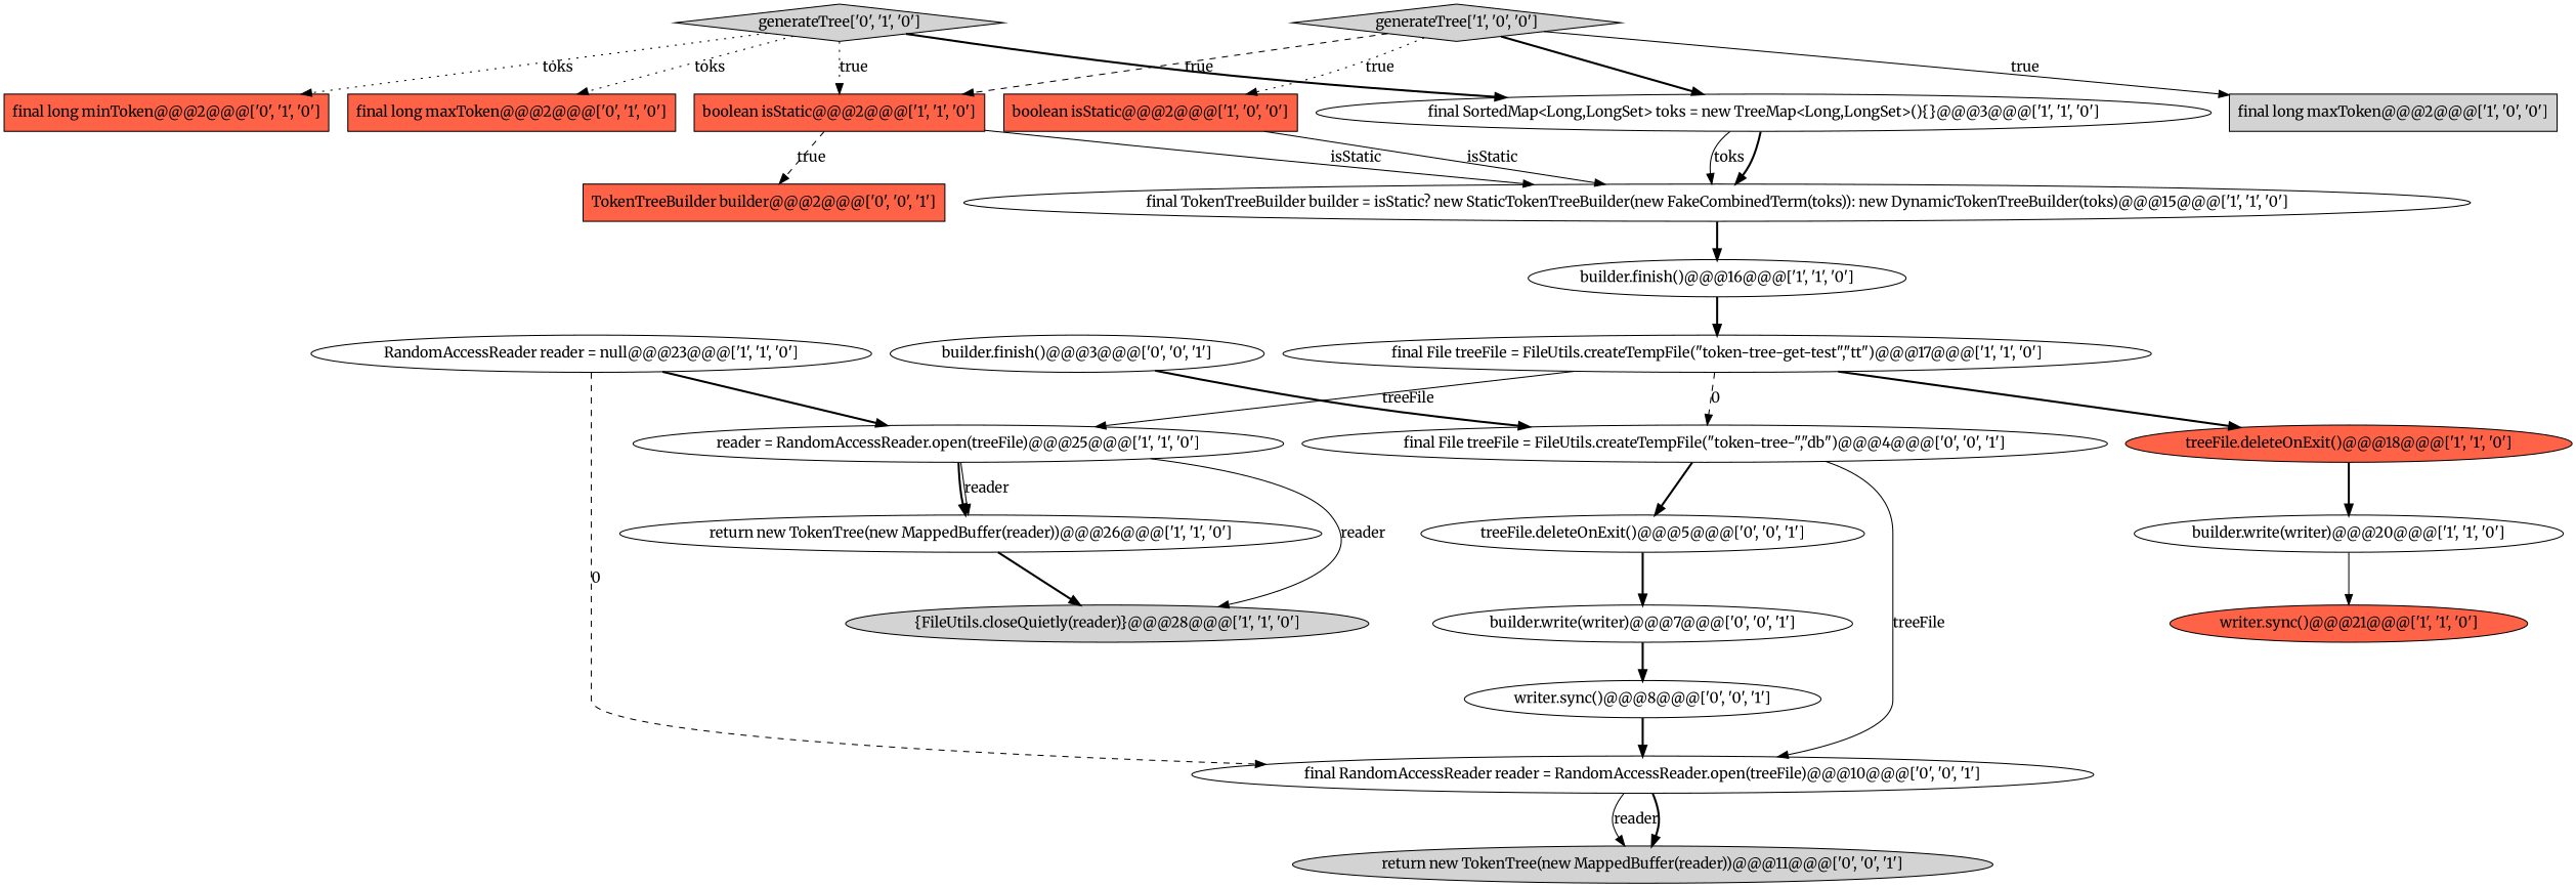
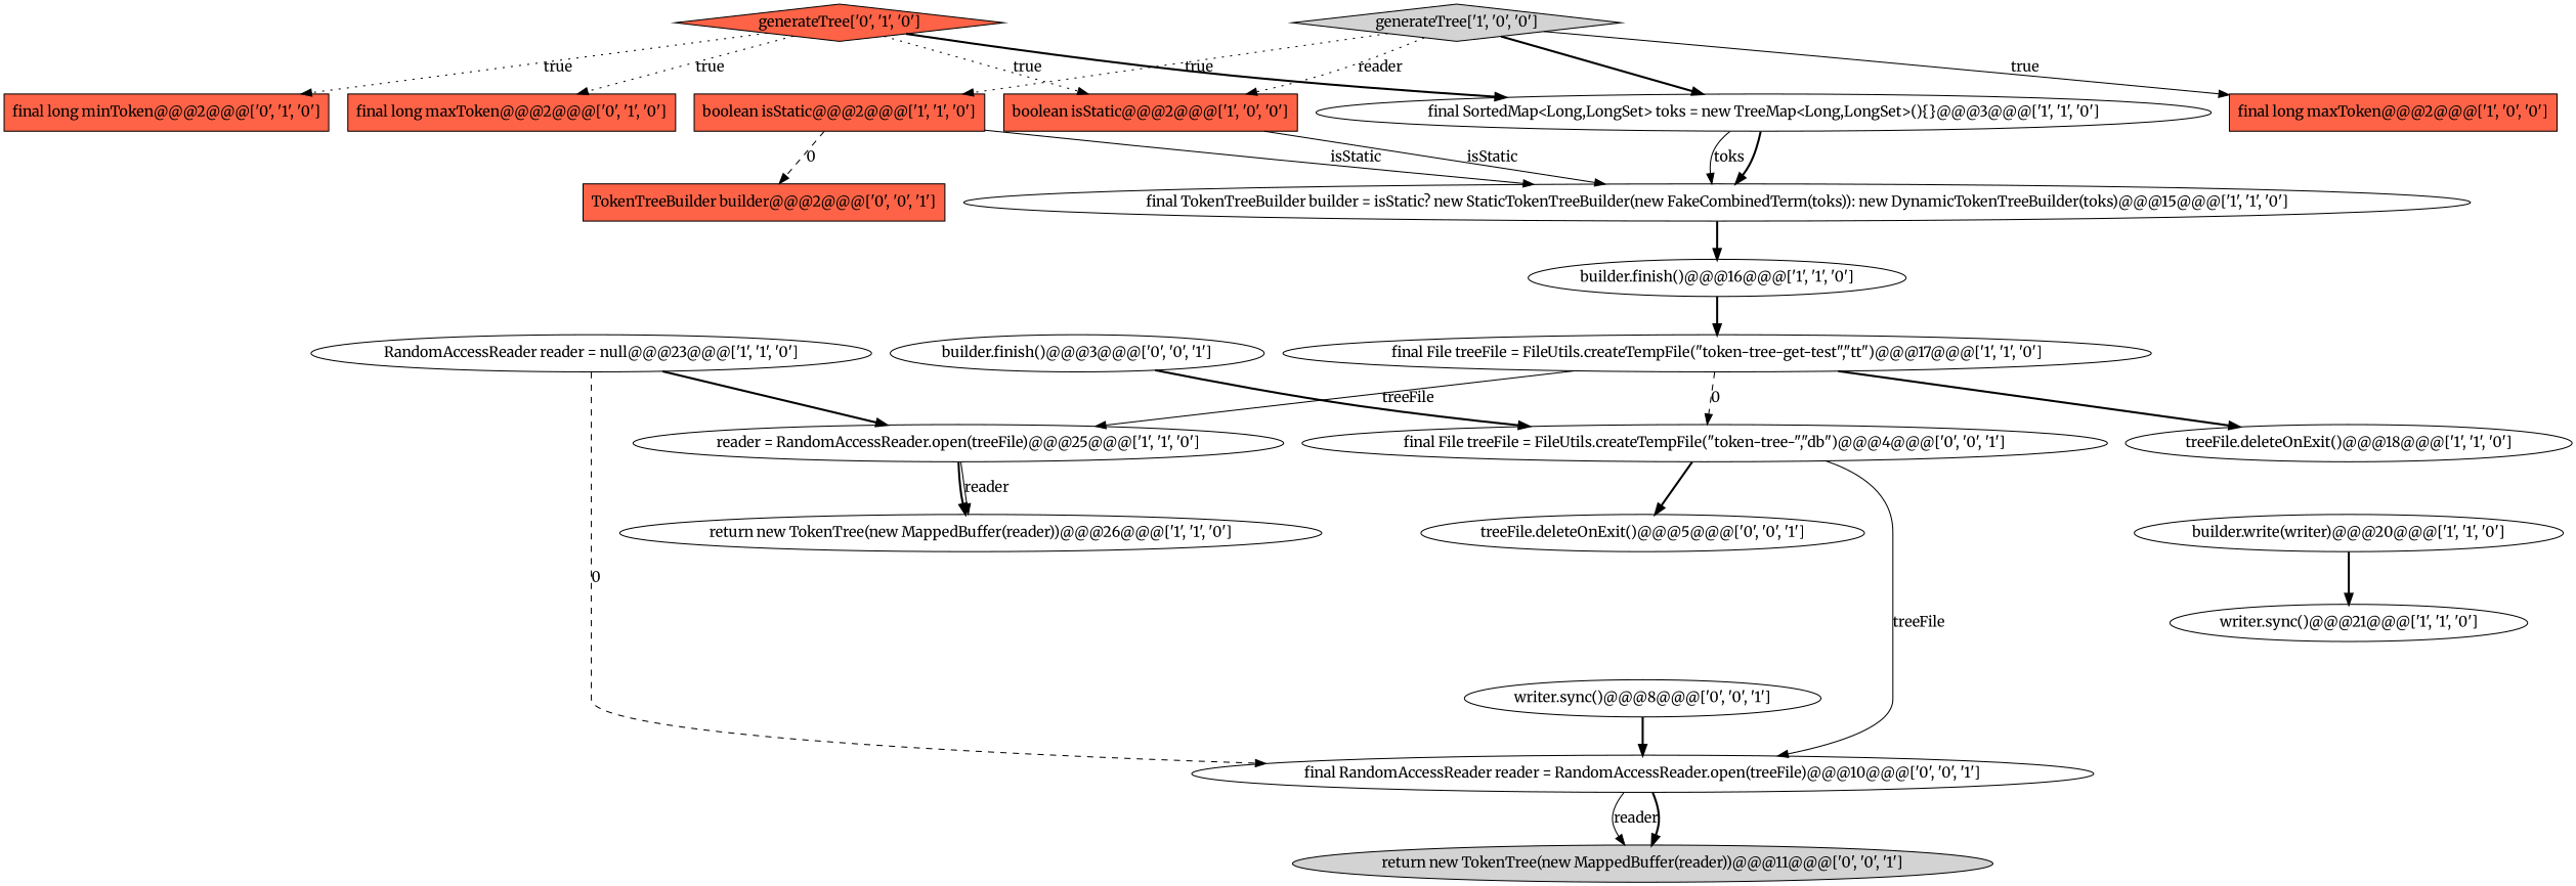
  digraph {
    fontname=Merriweather
    node [fillcolor=white fontname=Merriweather shape=ellipse style=filled]
    edge [fontname=Merriweather style=bold]
-   n1 [fillcolor=tomato label="writer.sync()@@@21@@@['1', '1', '0']"]
+   n1 [label="writer.sync()@@@21@@@['1', '1', '0']"]
    n2 [label="RandomAccessReader reader = null@@@23@@@['1', '1', '0']"]
    n3 [label="reader = RandomAccessReader.open(treeFile)@@@25@@@['1', '1', '0']"]
    n4 [label="final RandomAccessReader reader = RandomAccessReader.open(treeFile)@@@10@@@['0', '0', '1']"]
    n5 [fillcolor=tomato label="final long minToken@@@2@@@['0', '1', '0']" shape=box]
    n6 [label="final SortedMap<Long,LongSet> toks = new TreeMap<Long,LongSet>(){}@@@3@@@['1', '1', '0']"]
    n7 [label="final TokenTreeBuilder builder = isStatic? new StaticTokenTreeBuilder(new FakeCombinedTerm(toks)): new DynamicTokenTreeBuilder(toks)@@@15@@@['1', '1', '0']"]
    n8 [label="builder.finish()@@@16@@@['1', '1', '0']"]
-   n9 [fillcolor=lightgray label="generateTree['0', '1', '0']" shape=diamond]
+   n9 [fillcolor=tomato label="generateTree['0', '1', '0']" shape=diamond]
    n10 [fillcolor=tomato label="boolean isStatic@@@2@@@['1', '1', '0']" shape=box]
    n11 [fillcolor=tomato label="final long maxToken@@@2@@@['0', '1', '0']" shape=box]
    n12 [fillcolor=tomato label="TokenTreeBuilder builder@@@2@@@['0', '0', '1']" shape=box]
    n13 [label="final File treeFile = FileUtils.createTempFile(\"token-tree-get-test\",\"tt\")@@@17@@@['1', '1', '0']"]
    n14 [label="final File treeFile = FileUtils.createTempFile(\"token-tree-\",\"db\")@@@4@@@['0', '0', '1']"]
-   n15 [fillcolor=tomato label="treeFile.deleteOnExit()@@@18@@@['1', '1', '0']"]
+   n15 [label="treeFile.deleteOnExit()@@@18@@@['1', '1', '0']"]
    n16 [label="builder.write(writer)@@@20@@@['1', '1', '0']"]
    n17 [label="return new TokenTree(new MappedBuffer(reader))@@@26@@@['1', '1', '0']"]
-   n18 [fillcolor=lightgray label="{FileUtils.closeQuietly(reader)}@@@28@@@['1', '1', '0']"]
    n19 [fillcolor=lightgray label="return new TokenTree(new MappedBuffer(reader))@@@11@@@['0', '0', '1']"]
    n20 [label="treeFile.deleteOnExit()@@@5@@@['0', '0', '1']"]
-   n21 [label="builder.write(writer)@@@7@@@['0', '0', '1']"]
    n22 [label="writer.sync()@@@8@@@['0', '0', '1']"]
    n23 [fillcolor=tomato label="boolean isStatic@@@2@@@['1', '0', '0']" shape=box]
    n24 [label="builder.finish()@@@3@@@['0', '0', '1']"]
-   n25 [fillcolor=lightgray label="final long maxToken@@@2@@@['1', '0', '0']" shape=box]
+   n25 [fillcolor=tomato label="final long maxToken@@@2@@@['1', '0', '0']" shape=box]
    n26 [fillcolor=lightgray label="generateTree['1', '0', '0']" shape=diamond]
    n2 -> n3
    n2 -> n4 [label=0 style=dashed]
    n3 -> n17 [label=reader style=solid]
    n3 -> n17
-   n3 -> n18 [label=reader style=solid]
    n4 -> n19 [label=reader style=solid]
    n4 -> n19
    n6 -> n7
    n6 -> n7 [label=toks style=solid]
    n7 -> n8
    n8 -> n13
-   n9 -> n5 [label=toks style=dotted]
+   n9 -> n5 [label=true style=dotted]
    n9 -> n6
-   n9 -> n10 [label=true style=dotted]
-   n9 -> n11 [label=toks style=dotted]
+   n9 -> n23 [label=true style=dotted]
+   n9 -> n11 [label=true style=dotted]
    n10 -> n7 [label=isStatic style=solid]
-   n10 -> n12 [label=true style=dashed]
+   n10 -> n12 [label=0 style=dashed]
    n13 -> n3 [label=treeFile style=solid]
    n13 -> n14 [label=0 style=dashed]
    n13 -> n15
    n14 -> n4 [label=treeFile style=solid]
    n14 -> n20
-   n15 -> n16
-   n16 -> n1 [style=solid]
-   n17 -> n18
-   n20 -> n21
-   n21 -> n22
+   n16 -> n1
    n22 -> n4
    n23 -> n7 [label=isStatic style=solid]
    n24 -> n14
    n26 -> n6
-   n26 -> n10 [label=true style=dashed]
-   n26 -> n23 [label=true style=dotted]
+   n26 -> n10 [label=true style=dotted]
+   n26 -> n23 [label=reader style=dotted]
    n26 -> n25 [label=true style=solid]
  }
